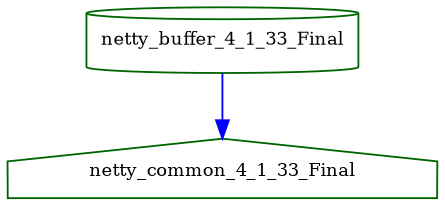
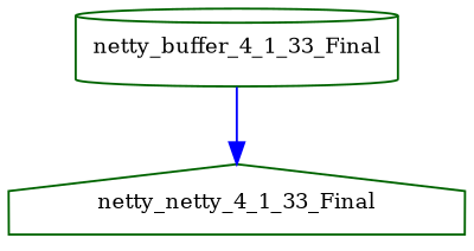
  digraph {
    node [fontsize=10.0 color=darkgreen]
    netty_buffer_4_1_33_Final [shape=cylinder]
-   netty_common_4_1_33_Final [shape=house]
+   netty_common_4_1_33_Final [shape=house label=netty_netty_4_1_33_Final]
    netty_buffer_4_1_33_Final -> netty_common_4_1_33_Final [color=blue]
  }
